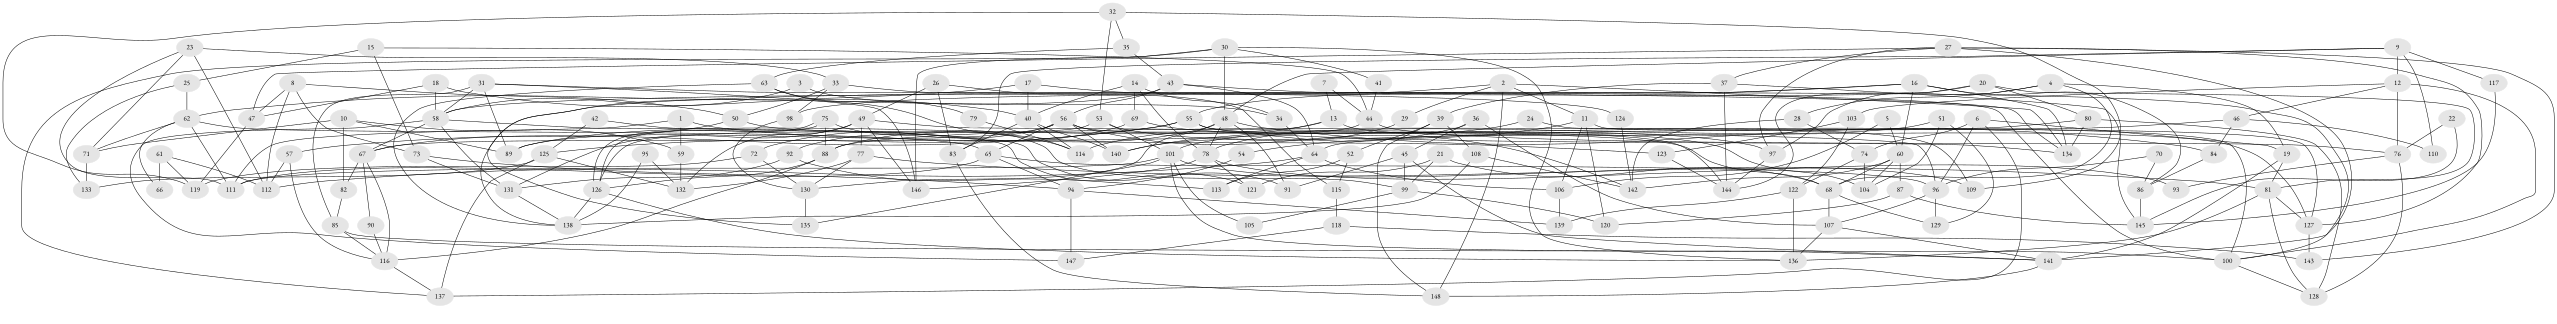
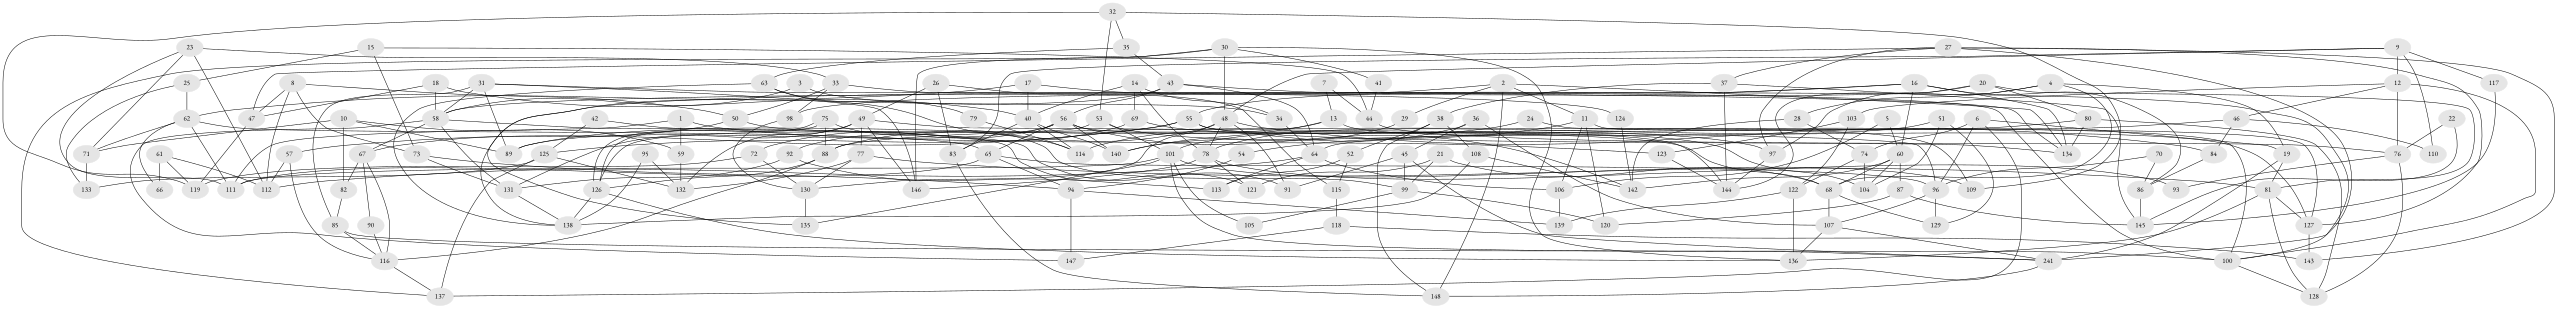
  graph {
    fontname="EB Garamond"
    node [color=gray90 fontname="EB Garamond" style=filled]
    edge [fontname="EB Garamond"]
    1
    59
    111
    123
    132
    144
    2
    11
    29
    58
    134
    148
    106
    54
    120
    127
    140
    121
    67
    131
    147
    3
    34
    64
    4
    19
    28
    68
    97
    81
-   141
+   141 [label=241]
    74
    142
    107
    129
    5
    60
    104
    87
    139
    6
    96
    137
    122
    7
    13
    44
    89
    76
    8
    47
    50
    73
    112
    119
    94
    9
    12
    48
    83
    110
    117
    46
    100
    103
    78
    91
    84
    88
    130
    145
    10
    71
    82
    133
    85
    143
    93
    128
    14
    40
    69
    114
    72
    146
    15
    25
    62
    16
    55
    86
    138
    109
    125
    57
    17
    65
    66
    18
    136
    20
    80
    98
    21
    99
    105
    22
    23
    33
    24
    26
    49
    115
    77
    118
    27
    37
-   38 [label=39]
+   38
    30
    41
    31
    124
    116
    32
    35
    53
    43
    63
    101
    126
    113
    56
    135
    79
    36
    45
    52
    108
    42
    92
    90
    51
    61
    70
    75
    95
    1 -- 59
    1 -- 111
    1 -- 123
    59 -- 132
    123 -- 144
    2 -- 11
    2 -- 29
    2 -- 58
    2 -- 134
    2 -- 148
    11 -- 106
    11 -- 54
    11 -- 120
    11 -- 127
    29 -- 140
    58 -- 121
    58 -- 67
    58 -- 131
    58 -- 147
    106 -- 139
    54 -- 94
    127 -- 143
    67 -- 82
    67 -- 116
    67 -- 90
    131 -- 138
    3 -- 58
    3 -- 34
    34 -- 64
    64 -- 106
    64 -- 112
    64 -- 113
    4 -- 19
    4 -- 28
    4 -- 68
    4 -- 97
    19 -- 81
    19 -- 141
    28 -- 74
    28 -- 142
    68 -- 107
    68 -- 129
    97 -- 144
    81 -- 127
    81 -- 128
    81 -- 136
    141 -- 148
    74 -- 104
    74 -- 122
    107 -- 141
    107 -- 136
    5 -- 106
    5 -- 60
    60 -- 68
    60 -- 142
    60 -- 104
    60 -- 87
    87 -- 120
    87 -- 145
    6 -- 19
    6 -- 74
    6 -- 96
    6 -- 137
    96 -- 107
    96 -- 129
    122 -- 139
    122 -- 136
    7 -- 13
    7 -- 44
    13 -- 127
    13 -- 140
    13 -- 89
-   44 -- 67
    44 -- 76
    76 -- 93
    76 -- 128
    8 -- 47
    8 -- 50
    8 -- 73
    8 -- 112
    47 -- 119
    50 -- 67
    50 -- 68
    73 -- 131
    73 -- 94
    94 -- 147
    94 -- 139
    9 -- 12
    9 -- 48
    9 -- 83
    9 -- 110
    9 -- 117
    12 -- 76
    12 -- 46
    12 -- 100
    12 -- 103
    48 -- 78
    48 -- 91
    48 -- 84
    48 -- 88
    48 -- 130
    83 -- 148
    117 -- 145
    46 -- 64
    46 -- 110
    46 -- 84
    100 -- 128
    103 -- 123
    103 -- 122
    78 -- 121
    78 -- 93
    78 -- 146
    84 -- 86
    88 -- 116
    88 -- 126
    130 -- 135
    10 -- 59
    10 -- 89
    10 -- 71
    10 -- 82
    71 -- 133
    82 -- 85
    85 -- 100
    85 -- 116
    14 -- 34
    14 -- 78
    14 -- 40
    14 -- 69
    40 -- 140
    40 -- 83
    40 -- 114
    69 -- 97
    69 -- 72
    72 -- 119
    72 -- 130
    15 -- 44
    15 -- 73
    15 -- 25
    25 -- 133
    25 -- 62
    62 -- 111
    62 -- 71
    62 -- 65
    62 -- 66
    16 -- 134
    16 -- 60
    16 -- 55
    16 -- 86
    16 -- 138
    55 -- 134
    55 -- 109
    55 -- 125
    55 -- 57
    86 -- 145
    125 -- 132
    125 -- 137
    125 -- 133
    57 -- 112
    57 -- 116
    17 -- 100
    17 -- 40
    17 -- 62
    65 -- 111
    65 -- 96
    65 -- 94
    18 -- 58
    18 -- 47
    18 -- 40
    20 -- 144
    20 -- 81
    20 -- 80
    20 -- 98
    80 -- 134
    80 -- 88
    80 -- 128
    98 -- 130
    21 -- 121
    21 -- 68
    21 -- 99
    99 -- 120
    99 -- 105
    22 -- 76
    22 -- 145
    23 -- 111
    23 -- 112
    23 -- 71
    23 -- 33
    33 -- 50
    33 -- 100
    33 -- 98
    24 -- 100
    24 -- 78
    26 -- 83
    26 -- 49
    26 -- 115
    49 -- 132
    49 -- 131
    49 -- 96
    49 -- 146
    49 -- 77
    115 -- 118
    77 -- 132
    77 -- 81
    77 -- 130
    118 -- 147
    118 -- 143
    27 -- 127
    27 -- 97
    27 -- 141
    27 -- 47
    27 -- 143
    27 -- 37
    37 -- 144
    37 -- 145
    37 -- 38
    38 -- 148
    38 -- 52
    38 -- 108
    30 -- 137
    30 -- 48
    30 -- 146
    30 -- 136
    30 -- 41
    41 -- 44
    31 -- 58
    31 -- 89
    31 -- 85
    31 -- 146
    31 -- 124
    124 -- 142
    116 -- 137
    32 -- 119
    32 -- 109
    32 -- 35
    32 -- 53
    35 -- 43
    35 -- 63
    53 -- 104
    53 -- 101
    53 -- 126
    43 -- 134
    43 -- 64
    43 -- 56
    43 -- 135
    63 -- 114
    63 -- 138
    63 -- 79
    101 -- 111
    101 -- 141
    101 -- 109
    101 -- 105
    101 -- 135
    126 -- 138
    126 -- 136
    56 -- 144
    56 -- 140
    56 -- 142
    56 -- 89
    56 -- 65
    56 -- 92
    79 -- 114
    36 -- 107
    36 -- 114
    36 -- 45
    45 -- 141
    45 -- 91
    45 -- 99
    52 -- 115
    52 -- 113
    108 -- 142
    108 -- 138
    42 -- 91
    42 -- 125
    92 -- 131
    92 -- 113
    90 -- 116
    51 -- 129
    51 -- 104
    51 -- 101
    61 -- 112
    61 -- 119
    61 -- 66
    70 -- 96
    70 -- 86
    75 -- 88
    75 -- 99
    75 -- 126
    75 -- 126
    95 -- 132
    95 -- 138
  }
